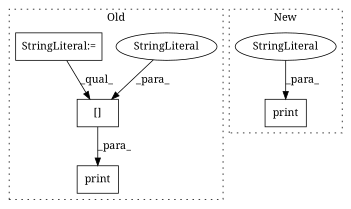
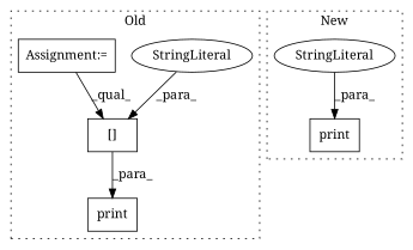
  digraph {
    fontname="Noto Serif"
    node [a=45 l="6,1" shape=box fontname="Noto Serif"]
    edge [fontname="Noto Serif"]
    n1 [a=2 l="5,1" label="[]" s="1529,1546"]
    n2 [l=12 label=StringLiteral s=1534 shape=ellipse]
    n3 [a=32 label=print s="1451,1547"]
-   n4 [a=7 l=1 label="StringLiteral:=" s=1126]
+   n4 [a=7 l=1 label="Assignment:=" s=1126]
    n5 [a=32 label=print s="1167,1215"]
    n6 [l=15 label=StringLiteral s=1173 shape=ellipse]
    subgraph cluster_1 {
      label=Old
      style=dotted
      n1
      n2
      n3
      n4
    }
    subgraph cluster_2 {
      label=New
      style=dotted
      n5
      n6
    }
    n1 -> n3 [label=_para_]
    n2 -> n1 [label=_para_]
    n4 -> n1 [label=_qual_]
    n6 -> n5 [label=_para_]
  }
